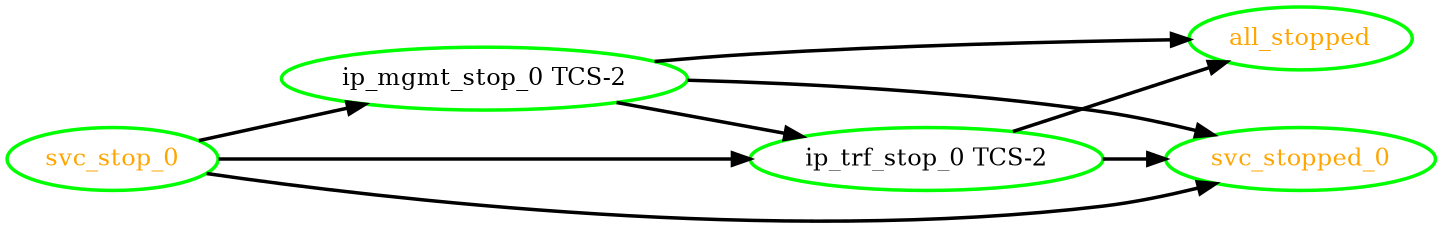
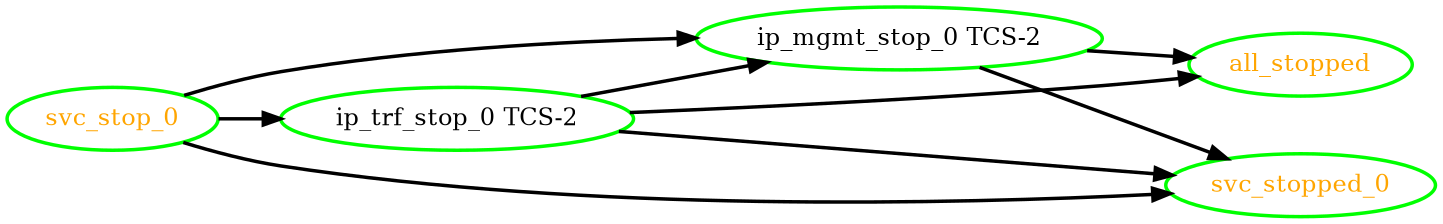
  digraph {
    rankdir=LR
    node [color=green fontcolor=orange style=bold]
    edge [style=bold]
    all_stopped
    "ip_mgmt_stop_0 TCS-2" [fontcolor=black]
    "ip_trf_stop_0 TCS-2" [fontcolor=black]
    svc_stopped_0
    svc_stop_0
    "ip_mgmt_stop_0 TCS-2" -> all_stopped
-   "ip_mgmt_stop_0 TCS-2" -> "ip_trf_stop_0 TCS-2"
+   "ip_trf_stop_0 TCS-2" -> "ip_mgmt_stop_0 TCS-2"
    "ip_mgmt_stop_0 TCS-2" -> svc_stopped_0
    "ip_trf_stop_0 TCS-2" -> all_stopped
    "ip_trf_stop_0 TCS-2" -> svc_stopped_0
    svc_stop_0 -> "ip_mgmt_stop_0 TCS-2"
    svc_stop_0 -> "ip_trf_stop_0 TCS-2"
    svc_stop_0 -> svc_stopped_0
  }
